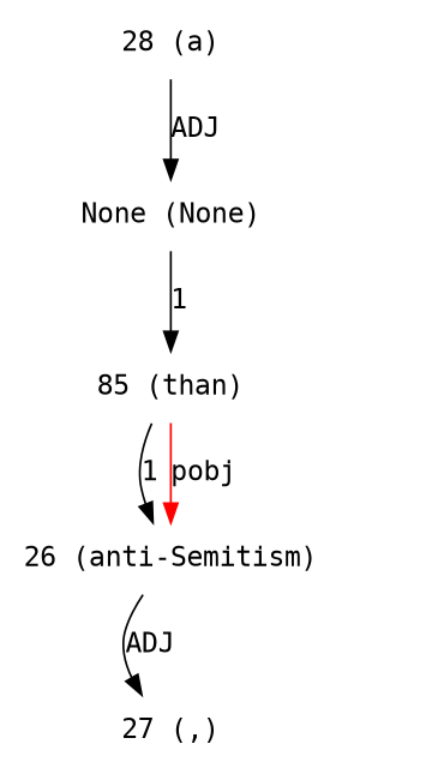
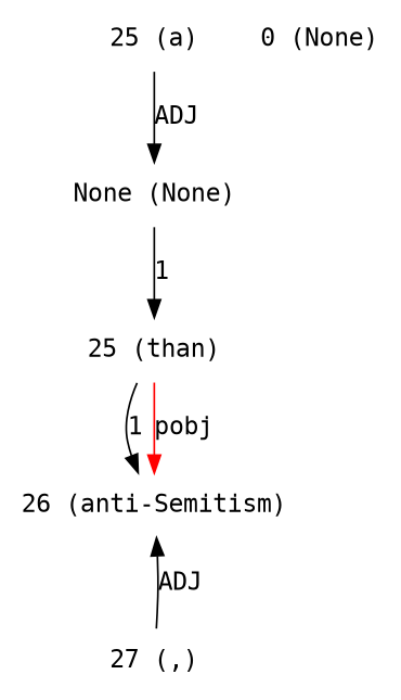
  digraph {
    fontname="DejaVu Sans Mono"
    node [fontname="DejaVu Sans Mono" shape=plaintext]
    edge [dir=forward fontname="DejaVu Sans Mono"]
    n1 [label="None (None)"]
-   n2 [label="85 (than)"]
+   n2 [label="25 (than)"]
    n3 [label="26 (anti-Semitism)"]
-   n4 [label="28 (a)"]
+   n4 [label="25 (a)"]
    n5 [label="27 (,)"]
+   n6 [label="0 (None)"]
    n1 -> n2 [label=1]
    n2 -> n3 [label=1]
    n2 -> n3 [color=red label=pobj]
-   n3 -> n5 [label=ADJ]
+   n5 -> n3 [label=ADJ]
    n4 -> n1 [label=ADJ]
  }
